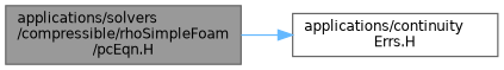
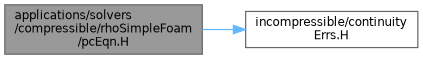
  digraph {
    rankdir=LR
    node [fontname=Helvetica fontsize=10 shape=box style=filled]
    n1 [color=gray40 fillcolor=grey60 fontcolor=black height=0.2 label="applications/solvers\l/compressible/rhoSimpleFoam\l/pcEqn.H" width=0.4]
-   n2 [color=grey40 fillcolor=white height=0.2 label="applications/continuity\lErrs.H" width=0.4]
+   n2 [color=grey40 fillcolor=white height=0.2 label="incompressible/continuity\lErrs.H" width=0.4]
    n1 -> n2 [color=steelblue1 fontname=Helvetica fontsize=10 labelfontname=Helvetica labelfontsize=10 style=solid]
  }
